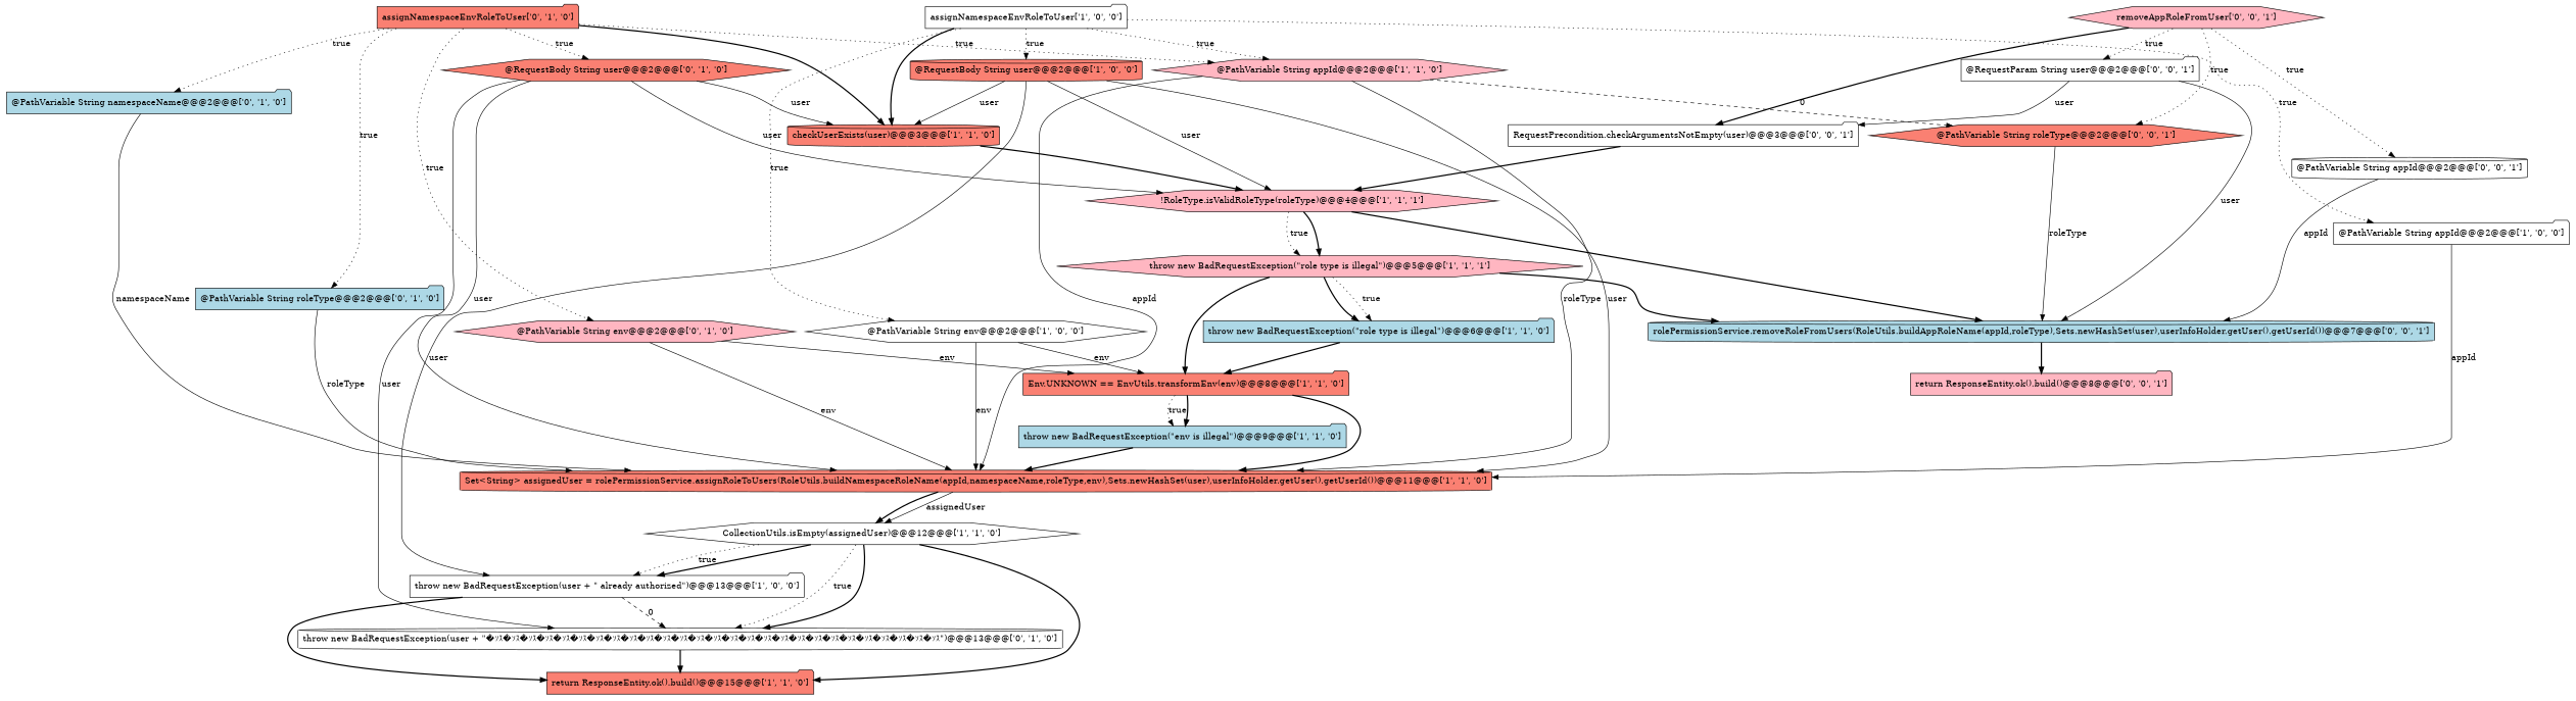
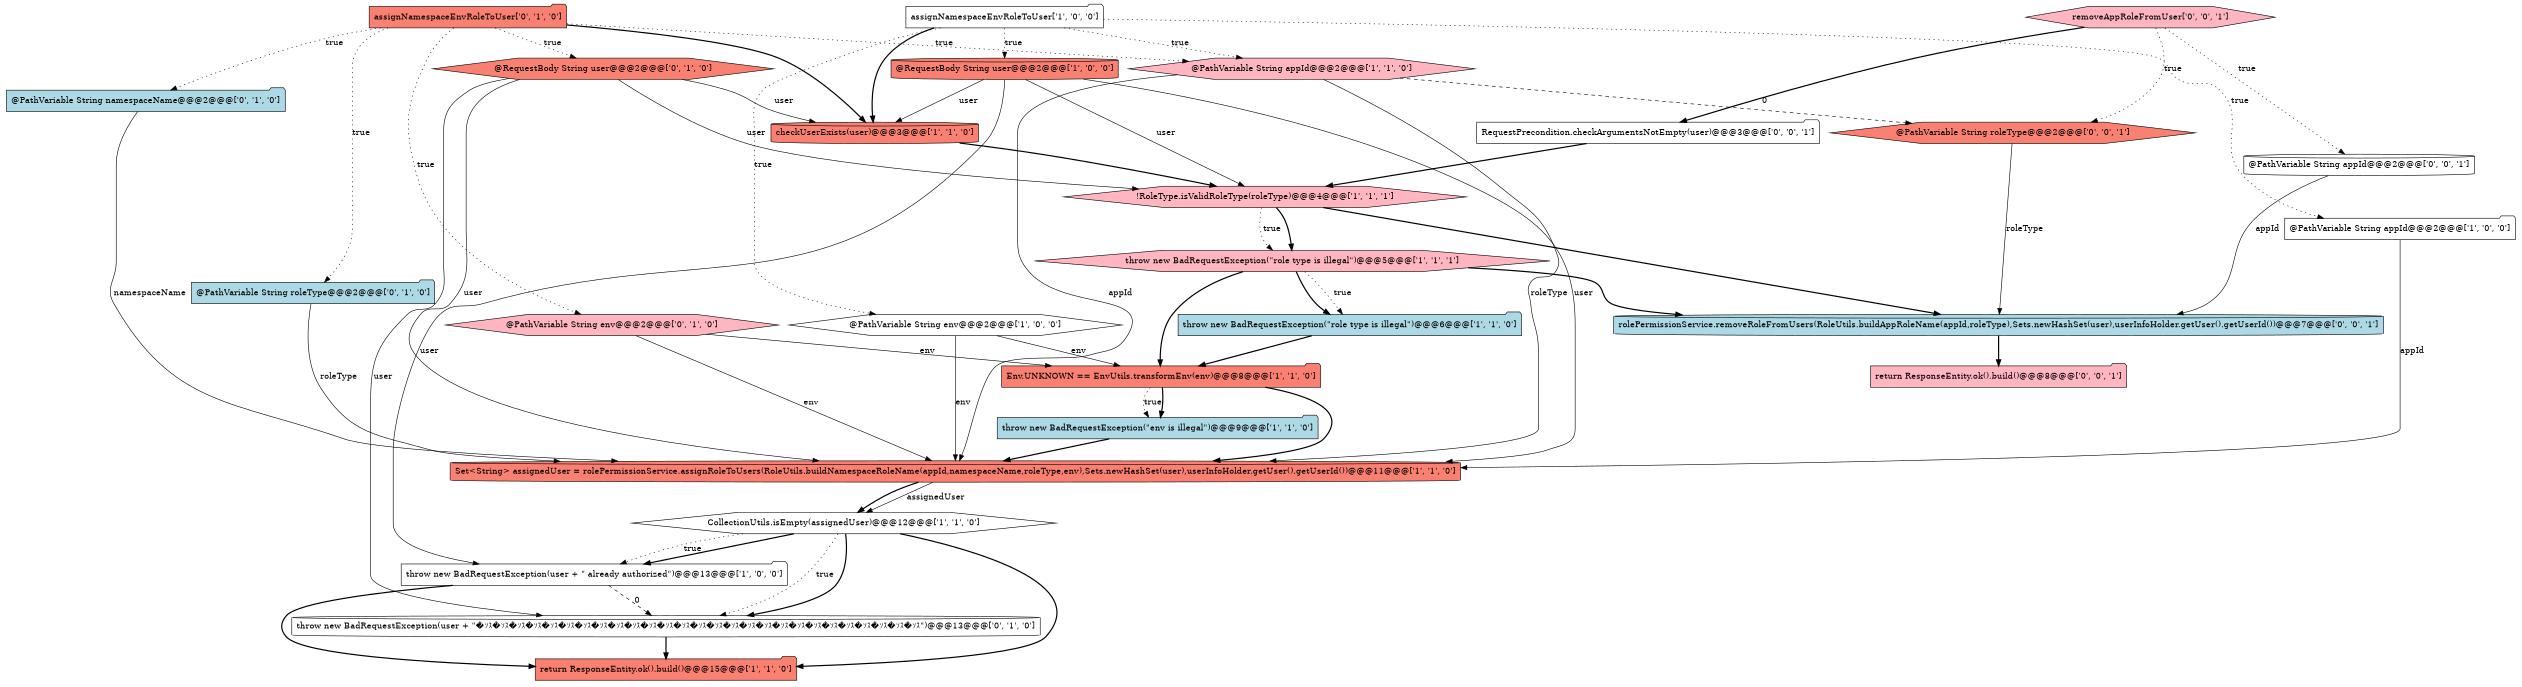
  digraph {
    fontname="DejaVu Serif"
    node [fillcolor=white fontname="DejaVu Serif" shape=folder style=filled]
    edge [fontname="DejaVu Serif" style=solid]
    n1 [fillcolor=salmon label="@RequestBody String user@@@2@@@['0', '1', '0']" shape=hexagon]
    n2 [fillcolor=lightpink label="!RoleType.isValidRoleType(roleType)@@@4@@@['1', '1', '1']" shape=hexagon]
    n3 [fillcolor=salmon label="Set<String> assignedUser = rolePermissionService.assignRoleToUsers(RoleUtils.buildNamespaceRoleName(appId,namespaceName,roleType,env),Sets.newHashSet(user),userInfoHolder.getUser().getUserId())@@@11@@@['1', '1', '0']" shape=cylinder]
    n4 [label="throw new BadRequestException(user + \"�ｿｽ�ｿｽ�ｿｽ�ｿｽ�ｿｽ�ｿｽ�ｿｽ�ｿｽ�ｿｽ�ｿｽ�ｿｽ�ｿｽ�ｿｽ�ｿｽ�ｿｽ�ｿｽ�ｿｽ�ｿｽ�ｿｽ�ｿｽ�ｿｽ�ｿｽ�ｿｽ�ｿｽ�ｿｽ�ｿｽ�ｿｽ\")@@@13@@@['0', '1', '0']" shape=cylinder]
    n5 [fillcolor=salmon label="checkUserExists(user)@@@3@@@['1', '1', '0']" shape=cylinder]
    n6 [fillcolor=lightblue label="rolePermissionService.removeRoleFromUsers(RoleUtils.buildAppRoleName(appId,roleType),Sets.newHashSet(user),userInfoHolder.getUser().getUserId())@@@7@@@['0', '0', '1']" shape=cylinder]
    n7 [fillcolor=lightpink label="throw new BadRequestException(\"role type is illegal\")@@@5@@@['1', '1', '1']" shape=hexagon]
    n8 [label="CollectionUtils.isEmpty(assignedUser)@@@12@@@['1', '1', '0']" shape=hexagon]
    n9 [fillcolor=salmon label="return ResponseEntity.ok().build()@@@15@@@['1', '1', '0']"]
    n10 [fillcolor=lightblue label="throw new BadRequestException(\"env is illegal\")@@@9@@@['1', '1', '0']"]
    n11 [fillcolor=salmon label="assignNamespaceEnvRoleToUser['0', '1', '0']"]
    n12 [fillcolor=lightblue label="@PathVariable String namespaceName@@@2@@@['0', '1', '0']"]
    n13 [fillcolor=lightpink label="@PathVariable String appId@@@2@@@['1', '1', '0']" shape=hexagon]
    n14 [fillcolor=lightpink label="@PathVariable String env@@@2@@@['0', '1', '0']" shape=hexagon]
    n15 [fillcolor=lightblue label="@PathVariable String roleType@@@2@@@['0', '1', '0']"]
    n16 [fillcolor=salmon label="@PathVariable String roleType@@@2@@@['0', '0', '1']" shape=hexagon]
    n17 [fillcolor=salmon label="Env.UNKNOWN == EnvUtils.transformEnv(env)@@@8@@@['1', '1', '0']"]
    n18 [label="@PathVariable String appId@@@2@@@['0', '0', '1']" shape=cylinder]
    n19 [fillcolor=lightpink label="return ResponseEntity.ok().build()@@@8@@@['0', '0', '1']"]
    n20 [label="throw new BadRequestException(user + \" already authorized\")@@@13@@@['1', '0', '0']"]
-   n21 [label="@RequestParam String user@@@2@@@['0', '0', '1']"]
    n22 [label="RequestPrecondition.checkArgumentsNotEmpty(user)@@@3@@@['0', '0', '1']"]
    n23 [fillcolor=salmon label="@RequestBody String user@@@2@@@['1', '0', '0']" shape=cylinder]
    n24 [fillcolor=lightblue label="throw new BadRequestException(\"role type is illegal\")@@@6@@@['1', '1', '0']"]
    n25 [label="@PathVariable String env@@@2@@@['1', '0', '0']" shape=hexagon]
    n26 [label="assignNamespaceEnvRoleToUser['1', '0', '0']"]
    n27 [label="@PathVariable String appId@@@2@@@['1', '0', '0']"]
    n28 [fillcolor=lightpink label="removeAppRoleFromUser['0', '0', '1']" shape=hexagon]
    n1 -> n2 [label=user]
    n1 -> n3 [label=user]
    n1 -> n4 [label=user]
    n1 -> n5 [label=user]
    n2 -> n6 [style=bold]
    n2 -> n7 [style=bold]
    n2 -> n7 [label=true style=dotted]
    n3 -> n8 [label=assignedUser]
    n3 -> n8 [style=bold]
    n4 -> n9 [style=bold]
    n5 -> n2 [style=bold]
    n6 -> n19 [style=bold]
    n7 -> n6 [style=bold]
    n7 -> n17 [style=bold]
    n7 -> n24 [style=bold]
    n7 -> n24 [label=true style=dotted]
    n8 -> n4 [label=true style=dotted]
    n8 -> n4 [style=bold]
    n8 -> n9 [style=bold]
    n8 -> n20 [style=bold]
    n8 -> n20 [label=true style=dotted]
    n10 -> n3 [style=bold]
    n11 -> n1 [label=true style=dotted]
    n11 -> n5 [style=bold]
    n11 -> n12 [label=true style=dotted]
    n11 -> n13 [label=true style=dotted]
    n11 -> n14 [label=true style=dotted]
    n11 -> n15 [label=true style=dotted]
    n12 -> n3 [label=namespaceName]
    n13 -> n3 [label=roleType]
    n13 -> n3 [label=appId]
    n13 -> n16 [label=0 style=dashed]
    n14 -> n3 [label=env]
    n14 -> n17 [label=env]
    n15 -> n3 [label=roleType]
    n16 -> n6 [label=roleType]
    n17 -> n3 [style=bold]
    n17 -> n10 [label=true style=dotted]
    n17 -> n10 [style=bold]
    n18 -> n6 [label=appId]
    n20 -> n4 [label=0 style=dashed]
    n20 -> n9 [style=bold]
-   n21 -> n6 [label=user]
-   n21 -> n22 [label=user]
    n22 -> n2 [style=bold]
    n23 -> n2 [label=user]
    n23 -> n3 [label=user]
    n23 -> n5 [label=user]
    n23 -> n20 [label=user]
    n24 -> n17 [style=bold]
    n25 -> n3 [label=env]
    n25 -> n17 [label=env]
    n26 -> n5 [style=bold]
    n26 -> n13 [label=true style=dotted]
    n26 -> n23 [label=true style=dotted]
    n26 -> n25 [label=true style=dotted]
    n26 -> n27 [label=true style=dotted]
    n27 -> n3 [label=appId]
    n28 -> n16 [label=true style=dotted]
    n28 -> n18 [label=true style=dotted]
-   n28 -> n21 [label=true style=dotted]
    n28 -> n22 [style=bold]
  }
